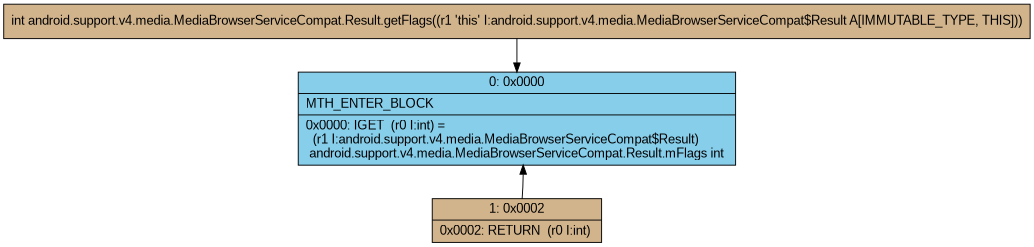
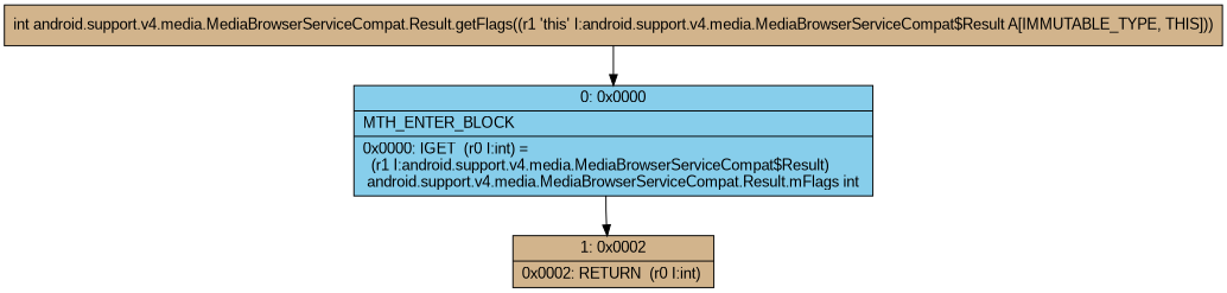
  digraph {
    fontname="Liberation Sans"
    node [shape=record style=filled fillcolor=tan fontname="Liberation Sans"]
    edge [fontname="Liberation Sans"]
    n1 [label="{0\:\ 0x0000|MTH_ENTER_BLOCK\l|0x0000: IGET  (r0 I:int) = \l  (r1 I:android.support.v4.media.MediaBrowserServiceCompat$Result)\l android.support.v4.media.MediaBrowserServiceCompat.Result.mFlags int \l}" fillcolor=skyblue]
    n2 [label="{1\:\ 0x0002|0x0002: RETURN  (r0 I:int) \l}"]
    n3 [label="{int android.support.v4.media.MediaBrowserServiceCompat.Result.getFlags((r1 'this' I:android.support.v4.media.MediaBrowserServiceCompat$Result A[IMMUTABLE_TYPE, THIS])) }"]
-   n2 -> n1
+   n1 -> n2
    n3 -> n1
  }
